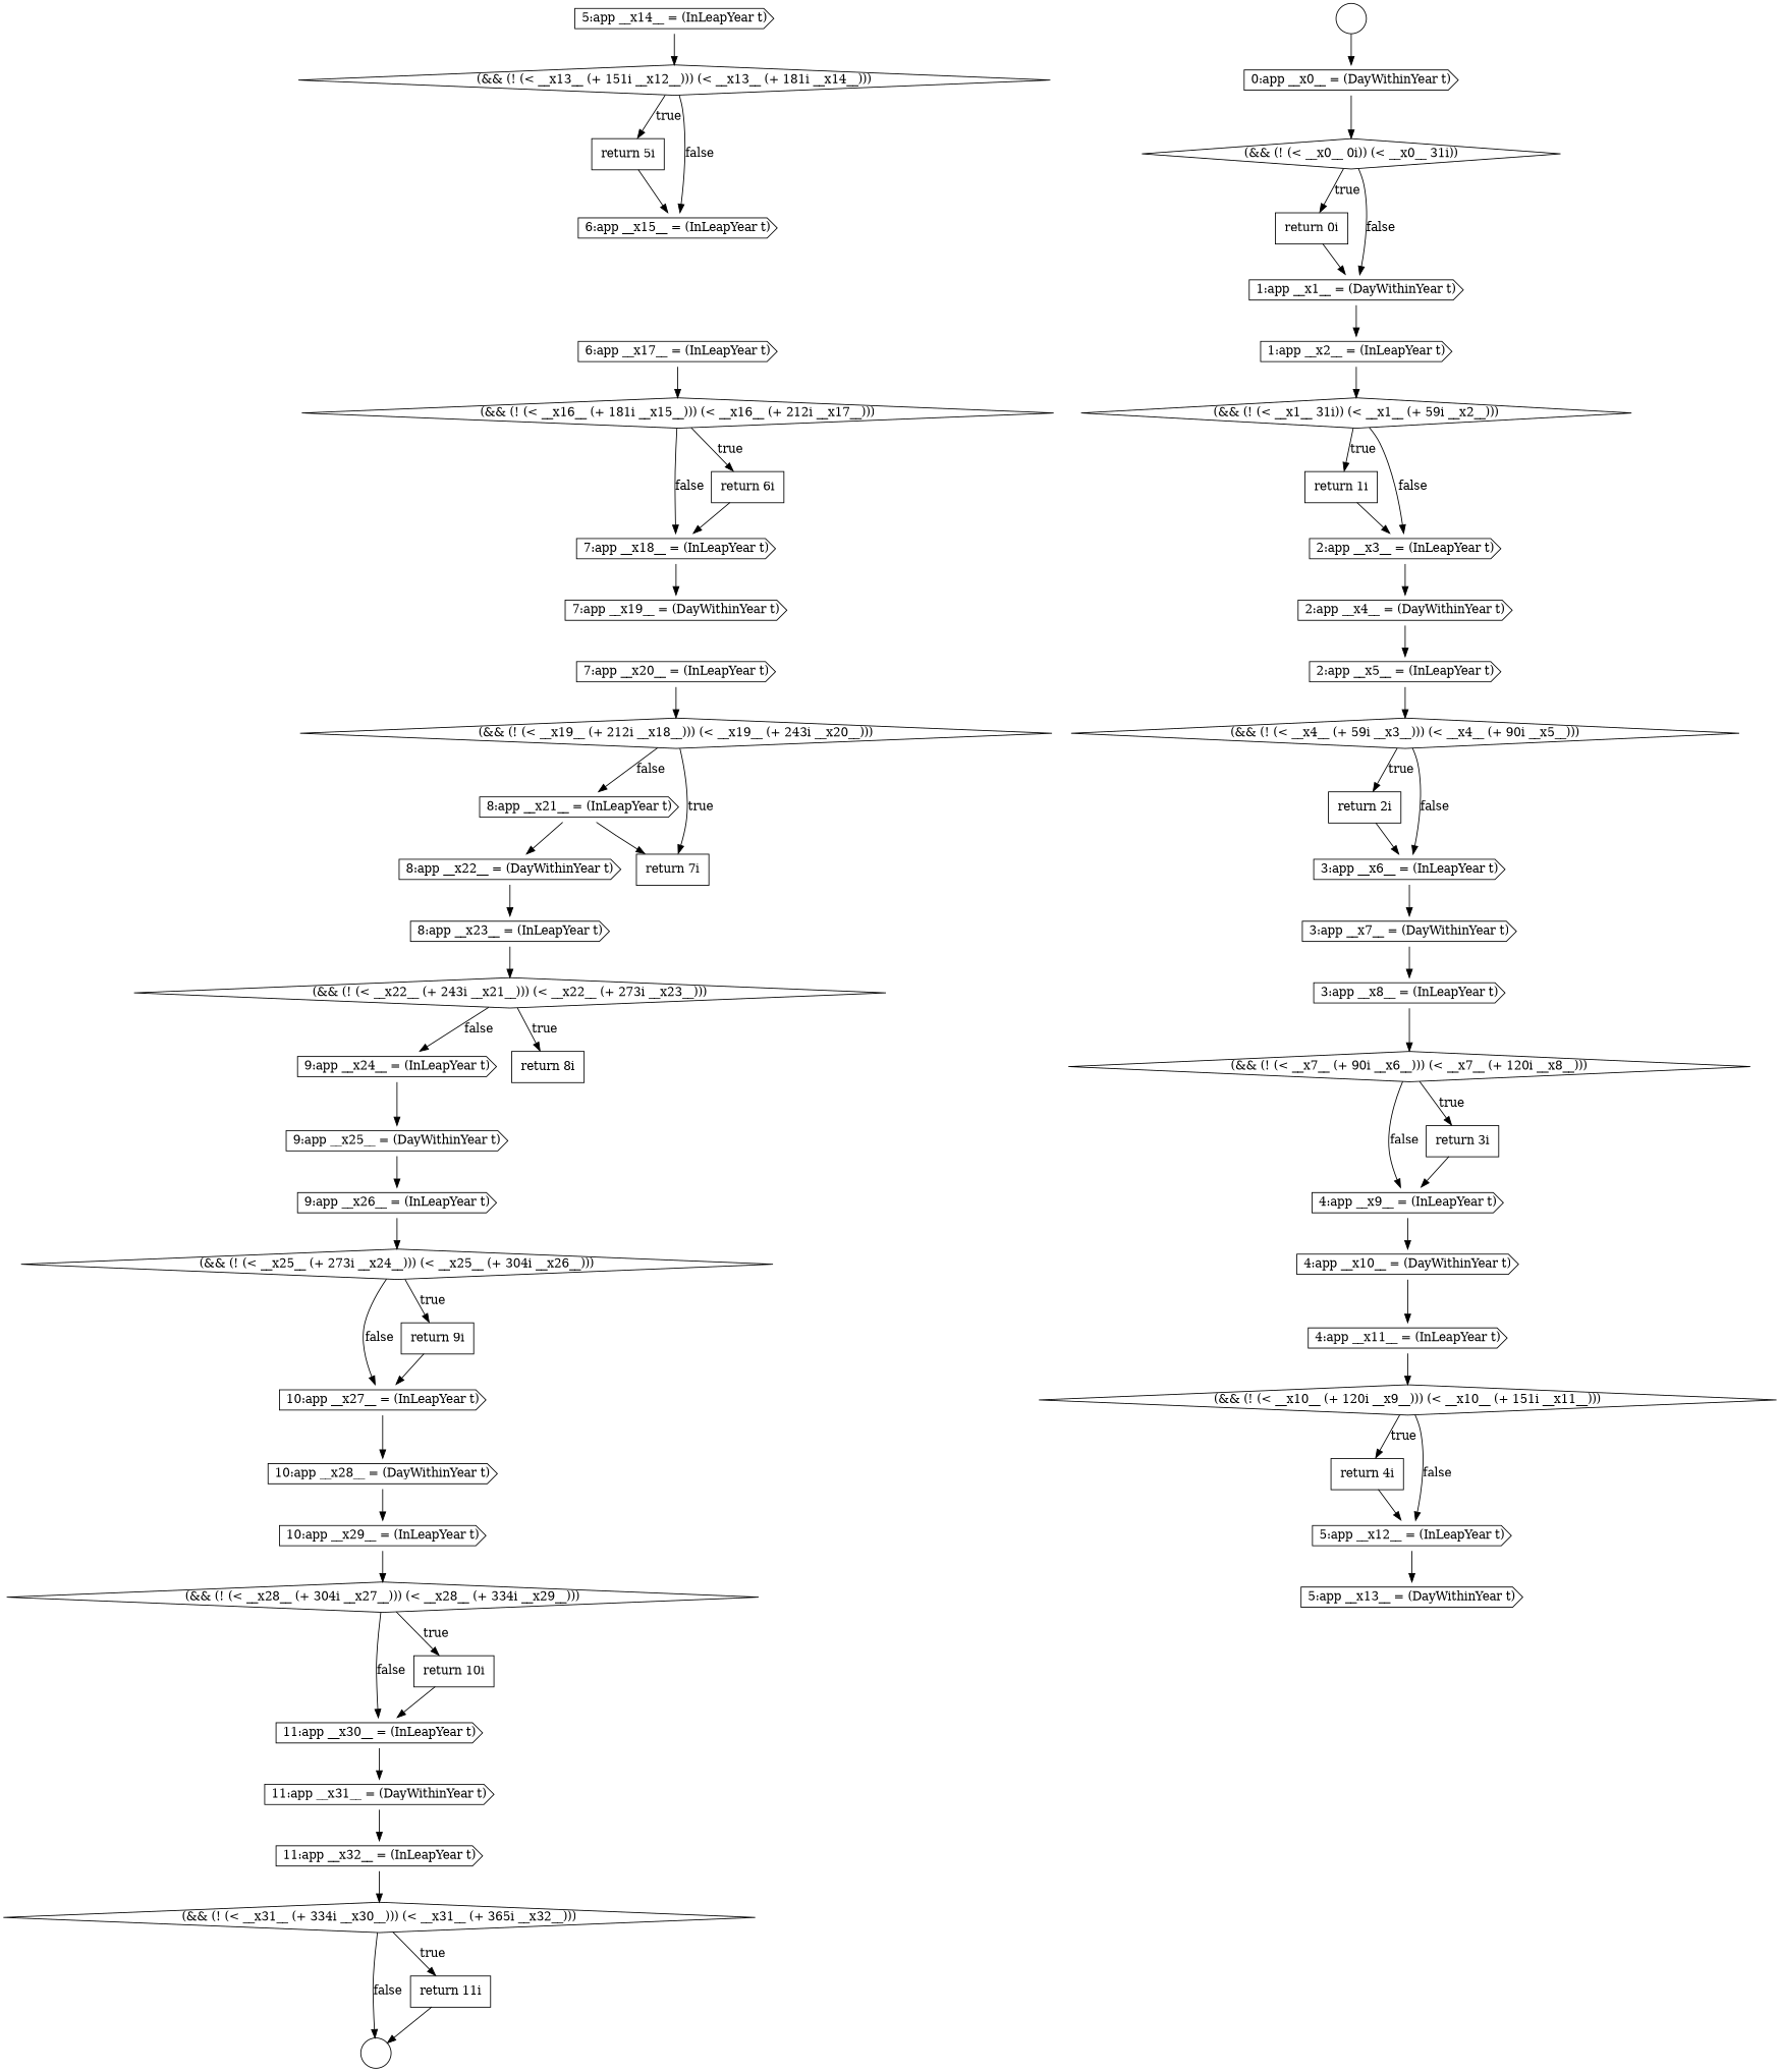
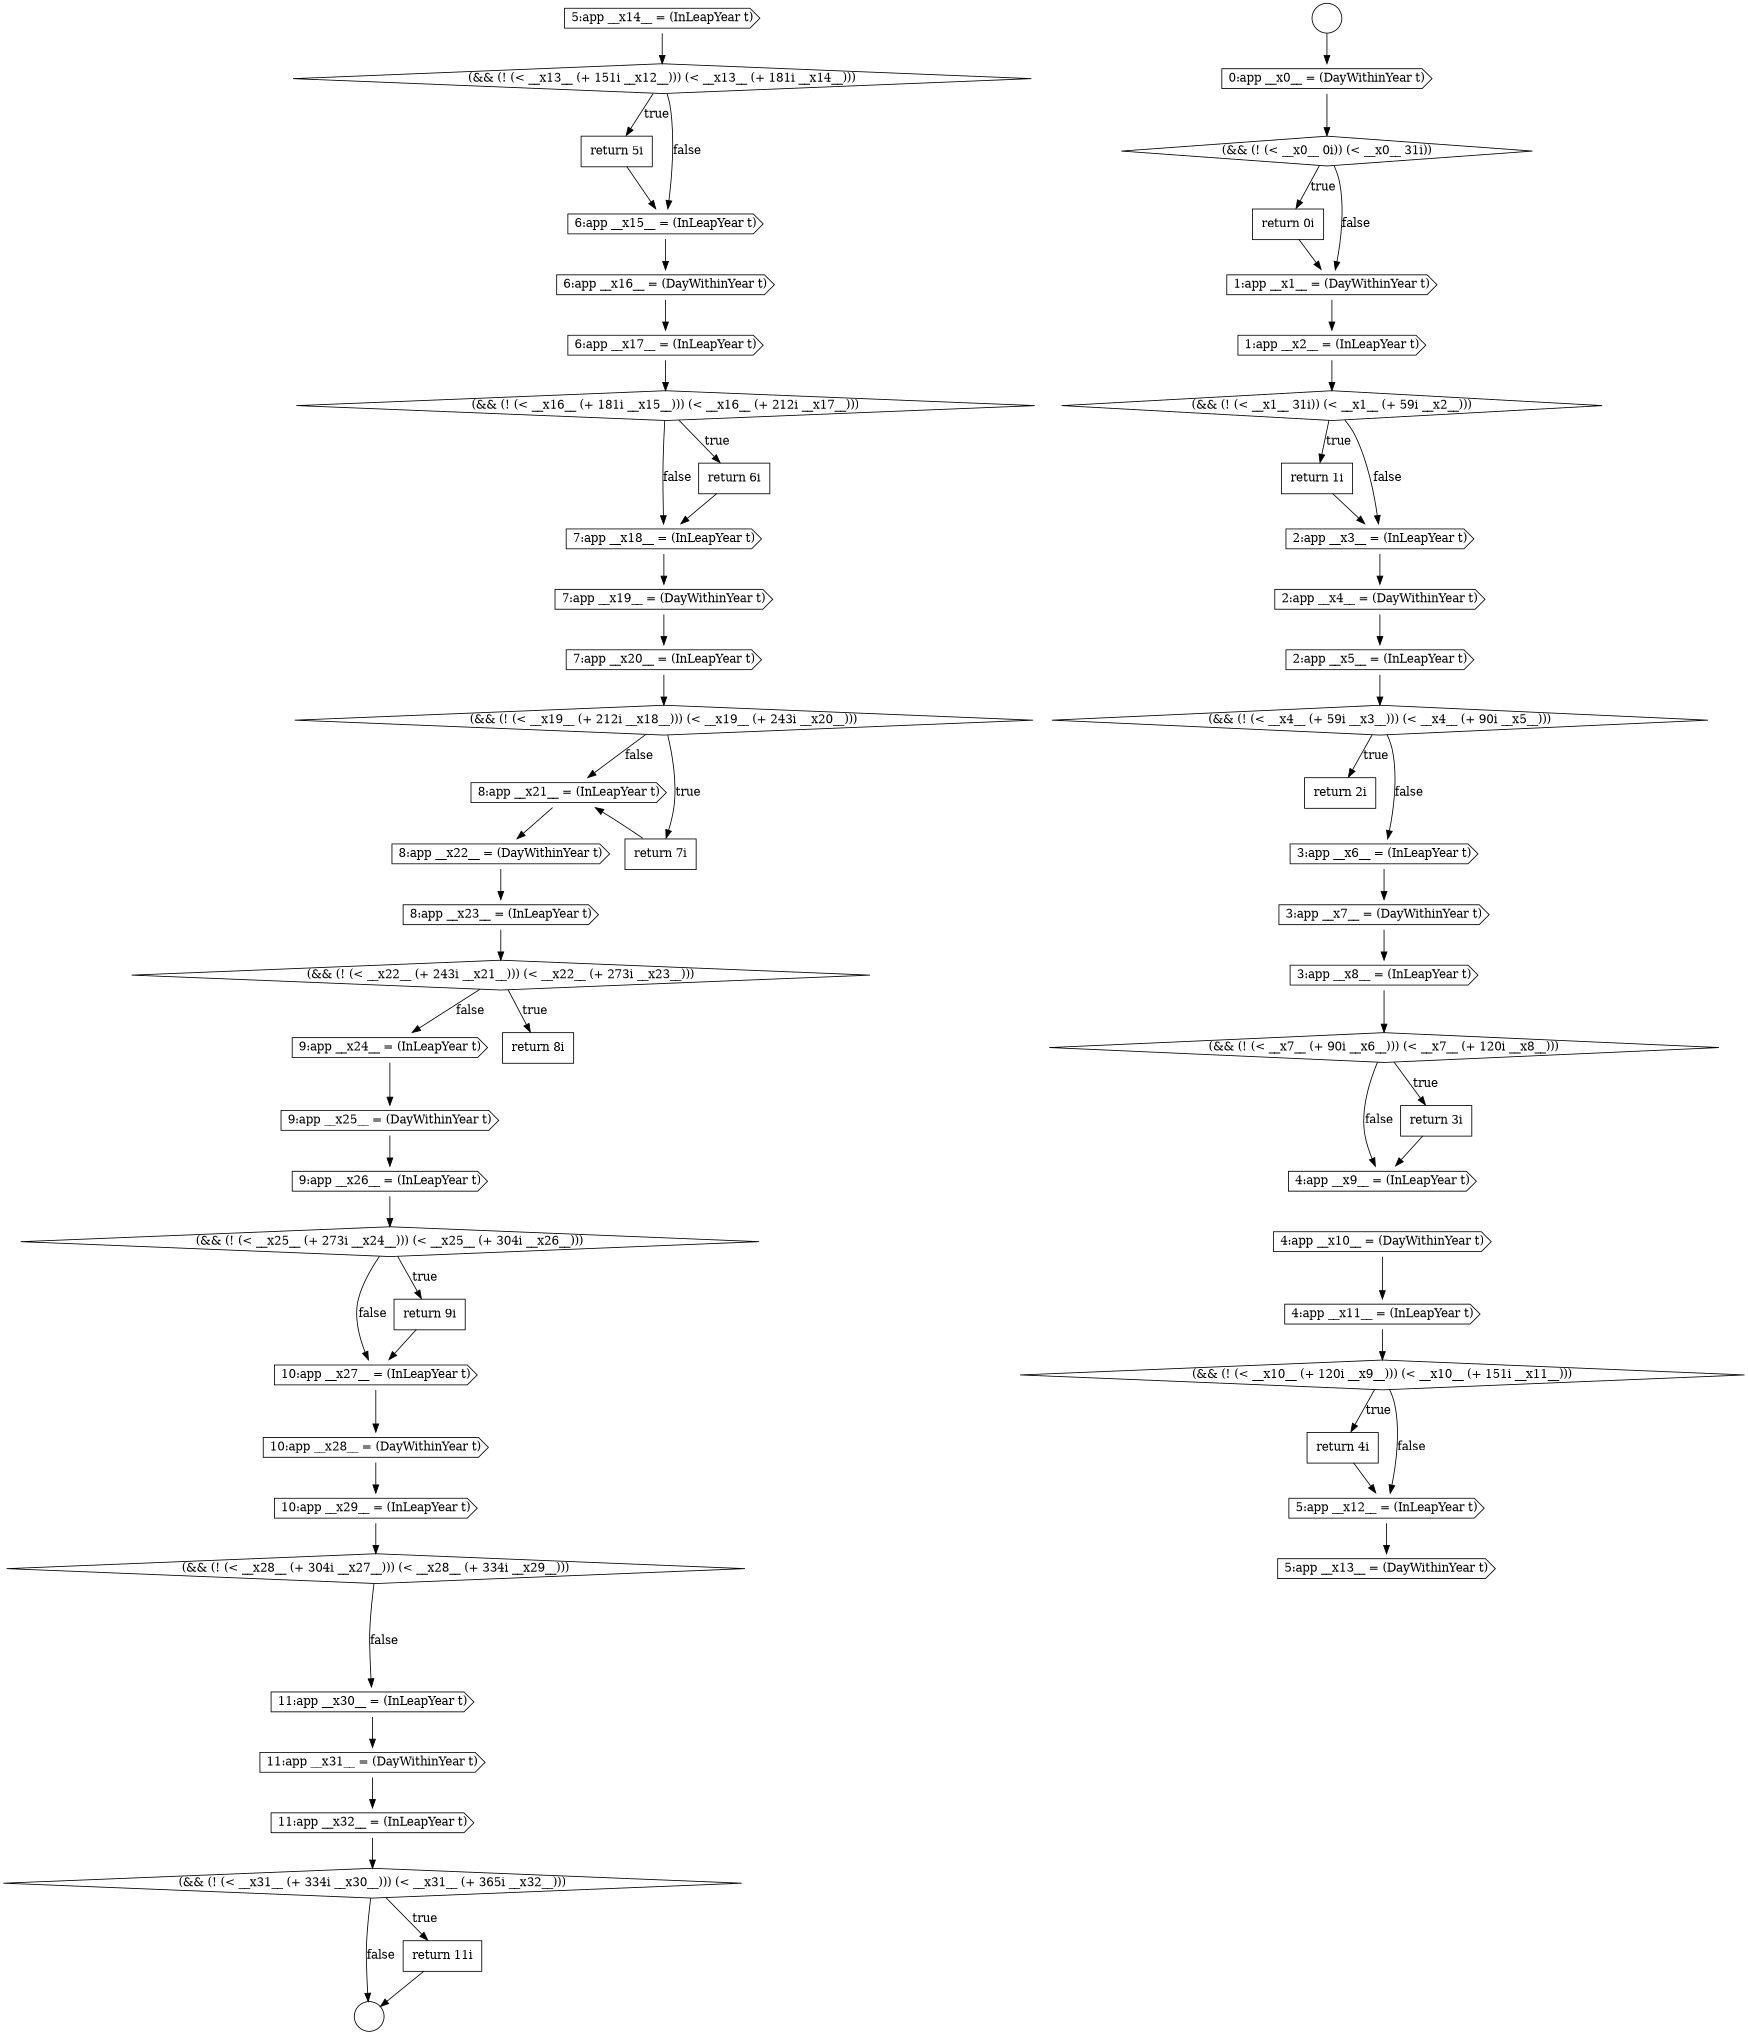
  digraph {
    node [color=black fillcolor=white shape=cds style=filled]
    edge [color=black]
    n1 [label=<<font color="black">10:app __x29__ = (InLeapYear t)</font>>]
    n2 [label=<<font color="black">(&amp;&amp; (! (&lt; __x28__ (+ 304i __x27__))) (&lt; __x28__ (+ 334i __x29__)))</font>> shape=diamond]
    n3 [label=<<font color="black">11:app __x30__ = (InLeapYear t)</font>>]
-   n4 [label=<<font color="black">     <table border="0" cellborder="1" cellspacing="0" cellpadding="10">       <tr><td align="left">return 10i</td></tr>     </table>   </font>> margin=0 shape=none]
    n5 [label=<<font color="black">6:app __x17__ = (InLeapYear t)</font>>]
    n6 [label=<<font color="black">(&amp;&amp; (! (&lt; __x16__ (+ 181i __x15__))) (&lt; __x16__ (+ 212i __x17__)))</font>> shape=diamond]
    n7 [label=<<font color="black">7:app __x18__ = (InLeapYear t)</font>>]
    n8 [label=<<font color="black">     <table border="0" cellborder="1" cellspacing="0" cellpadding="10">       <tr><td align="left">return 6i</td></tr>     </table>   </font>> margin=0 shape=none]
    n9 [label=<<font color="black">     <table border="0" cellborder="1" cellspacing="0" cellpadding="10">       <tr><td align="left">return 5i</td></tr>     </table>   </font>> margin=0 shape=none]
    n10 [label=<<font color="black">6:app __x15__ = (InLeapYear t)</font>>]
+   n11 [label=<<font color="black">6:app __x16__ = (DayWithinYear t)</font>>]
    n12 [label=<<font color="black">     <table border="0" cellborder="1" cellspacing="0" cellpadding="10">       <tr><td align="left">return 1i</td></tr>     </table>   </font>> margin=0 shape=none]
    n13 [label=<<font color="black">2:app __x3__ = (InLeapYear t)</font>>]
    n14 [label=<<font color="black">2:app __x4__ = (DayWithinYear t)</font>>]
    n15 [label=<<font color="black">10:app __x28__ = (DayWithinYear t)</font>>]
    n16 [label=<<font color="black">9:app __x25__ = (DayWithinYear t)</font>>]
    n17 [label=<<font color="black">9:app __x26__ = (InLeapYear t)</font>>]
    n18 [label=<<font color="black">(&amp;&amp; (! (&lt; __x25__ (+ 273i __x24__))) (&lt; __x25__ (+ 304i __x26__)))</font>> shape=diamond]
    n19 [label=<<font color="black">10:app __x27__ = (InLeapYear t)</font>>]
    n20 [label=<<font color="black">1:app __x2__ = (InLeapYear t)</font>>]
    n21 [label=<<font color="black">(&amp;&amp; (! (&lt; __x1__ 31i)) (&lt; __x1__ (+ 59i __x2__)))</font>> shape=diamond]
    n22 [label=" " shape=circle]
    n23 [label=<<font color="black">(&amp;&amp; (! (&lt; __x13__ (+ 151i __x12__))) (&lt; __x13__ (+ 181i __x14__)))</font>> shape=diamond]
    n24 [label=<<font color="black">9:app __x24__ = (InLeapYear t)</font>>]
    n25 [label=<<font color="black">     <table border="0" cellborder="1" cellspacing="0" cellpadding="10">       <tr><td align="left">return 4i</td></tr>     </table>   </font>> margin=0 shape=none]
    n26 [label=<<font color="black">5:app __x12__ = (InLeapYear t)</font>>]
    n27 [label=<<font color="black">5:app __x13__ = (DayWithinYear t)</font>>]
    n28 [label=<<font color="black">8:app __x22__ = (DayWithinYear t)</font>>]
    n29 [label=<<font color="black">8:app __x23__ = (InLeapYear t)</font>>]
    n30 [label=<<font color="black">(&amp;&amp; (! (&lt; __x22__ (+ 243i __x21__))) (&lt; __x22__ (+ 273i __x23__)))</font>> shape=diamond]
    n31 [label=<<font color="black">4:app __x9__ = (InLeapYear t)</font>>]
    n32 [label=<<font color="black">4:app __x10__ = (DayWithinYear t)</font>>]
    n33 [label=<<font color="black">4:app __x11__ = (InLeapYear t)</font>>]
    n34 [label=<<font color="black">7:app __x20__ = (InLeapYear t)</font>>]
    n35 [label=<<font color="black">(&amp;&amp; (! (&lt; __x19__ (+ 212i __x18__))) (&lt; __x19__ (+ 243i __x20__)))</font>> shape=diamond]
    n36 [label=<<font color="black">8:app __x21__ = (InLeapYear t)</font>>]
    n37 [label=<<font color="black">     <table border="0" cellborder="1" cellspacing="0" cellpadding="10">       <tr><td align="left">return 7i</td></tr>     </table>   </font>> margin=0 shape=none]
    n38 [label=<<font color="black">2:app __x5__ = (InLeapYear t)</font>>]
    n39 [label=<<font color="black">11:app __x31__ = (DayWithinYear t)</font>>]
    n40 [label=<<font color="black">11:app __x32__ = (InLeapYear t)</font>>]
    n41 [label=<<font color="black">(&amp;&amp; (! (&lt; __x31__ (+ 334i __x30__))) (&lt; __x31__ (+ 365i __x32__)))</font>> shape=diamond]
    n42 [label=<<font color="black">     <table border="0" cellborder="1" cellspacing="0" cellpadding="10">       <tr><td align="left">return 8i</td></tr>     </table>   </font>> margin=0 shape=none]
    n43 [label=<<font color="black">     <table border="0" cellborder="1" cellspacing="0" cellpadding="10">       <tr><td align="left">return 0i</td></tr>     </table>   </font>> margin=0 shape=none]
    n44 [label=<<font color="black">1:app __x1__ = (DayWithinYear t)</font>>]
    n45 [label=<<font color="black">     <table border="0" cellborder="1" cellspacing="0" cellpadding="10">       <tr><td align="left">return 2i</td></tr>     </table>   </font>> margin=0 shape=none]
    n46 [label=<<font color="black">3:app __x6__ = (InLeapYear t)</font>>]
    n47 [label=<<font color="black">3:app __x7__ = (DayWithinYear t)</font>>]
    n48 [label=<<font color="black">(&amp;&amp; (! (&lt; __x4__ (+ 59i __x3__))) (&lt; __x4__ (+ 90i __x5__)))</font>> shape=diamond]
    n49 [label=<<font color="black">(&amp;&amp; (! (&lt; __x10__ (+ 120i __x9__))) (&lt; __x10__ (+ 151i __x11__)))</font>> shape=diamond]
    n50 [label=<<font color="black">7:app __x19__ = (DayWithinYear t)</font>>]
    n51 [label=" " shape=circle]
    n52 [label=<<font color="black">0:app __x0__ = (DayWithinYear t)</font>>]
    n53 [label=<<font color="black">(&amp;&amp; (! (&lt; __x0__ 0i)) (&lt; __x0__ 31i))</font>> shape=diamond]
    n54 [label=<<font color="black">     <table border="0" cellborder="1" cellspacing="0" cellpadding="10">       <tr><td align="left">return 3i</td></tr>     </table>   </font>> margin=0 shape=none]
    n55 [label=<<font color="black">3:app __x8__ = (InLeapYear t)</font>>]
    n56 [label=<<font color="black">(&amp;&amp; (! (&lt; __x7__ (+ 90i __x6__))) (&lt; __x7__ (+ 120i __x8__)))</font>> shape=diamond]
    n57 [label=<<font color="black">     <table border="0" cellborder="1" cellspacing="0" cellpadding="10">       <tr><td align="left">return 11i</td></tr>     </table>   </font>> margin=0 shape=none]
    n58 [label=<<font color="black">     <table border="0" cellborder="1" cellspacing="0" cellpadding="10">       <tr><td align="left">return 9i</td></tr>     </table>   </font>> margin=0 shape=none]
    n59 [label=<<font color="black">5:app __x14__ = (InLeapYear t)</font>>]
    n1 -> n2
    n2 -> n3 [label=<<font color="black">false</font>>]
-   n2 -> n4 [label=<<font color="black">true</font>>]
    n3 -> n39
-   n4 -> n3
    n5 -> n6
    n6 -> n7 [label=<<font color="black">false</font>>]
    n6 -> n8 [label=<<font color="black">true</font>>]
    n7 -> n50
    n8 -> n7
    n9 -> n10
+   n10 -> n11
+   n11 -> n5
    n12 -> n13
    n13 -> n14
    n14 -> n38
    n15 -> n1
    n16 -> n17
    n17 -> n18
    n18 -> n19 [label=<<font color="black">false</font>>]
    n18 -> n58 [label=<<font color="black">true</font>>]
    n19 -> n15
    n20 -> n21
    n21 -> n12 [label=<<font color="black">true</font>>]
    n21 -> n13 [label=<<font color="black">false</font>>]
    n23 -> n9 [label=<<font color="black">true</font>>]
    n23 -> n10 [label=<<font color="black">false</font>>]
    n24 -> n16
    n25 -> n26
    n26 -> n27
    n28 -> n29
    n29 -> n30
    n30 -> n24 [label=<<font color="black">false</font>>]
    n30 -> n42 [label=<<font color="black">true</font>>]
-   n31 -> n32
    n32 -> n33
    n33 -> n49
    n34 -> n35
    n35 -> n36 [label=<<font color="black">false</font>>]
    n35 -> n37 [label=<<font color="black">true</font>>]
    n36 -> n28
-   n36 -> n37
+   n37 -> n36
    n38 -> n48
    n39 -> n40
    n40 -> n41
    n41 -> n22 [label=<<font color="black">false</font>>]
    n41 -> n57 [label=<<font color="black">true</font>>]
    n43 -> n44
    n44 -> n20
-   n45 -> n46
    n46 -> n47
    n47 -> n55
    n48 -> n45 [label=<<font color="black">true</font>>]
    n48 -> n46 [label=<<font color="black">false</font>>]
    n49 -> n25 [label=<<font color="black">true</font>>]
    n49 -> n26 [label=<<font color="black">false</font>>]
+   n50 -> n34
    n51 -> n52
    n52 -> n53
    n53 -> n43 [label=<<font color="black">true</font>>]
    n53 -> n44 [label=<<font color="black">false</font>>]
    n54 -> n31
    n55 -> n56
    n56 -> n31 [label=<<font color="black">false</font>>]
    n56 -> n54 [label=<<font color="black">true</font>>]
    n57 -> n22
    n58 -> n19
    n59 -> n23
  }
